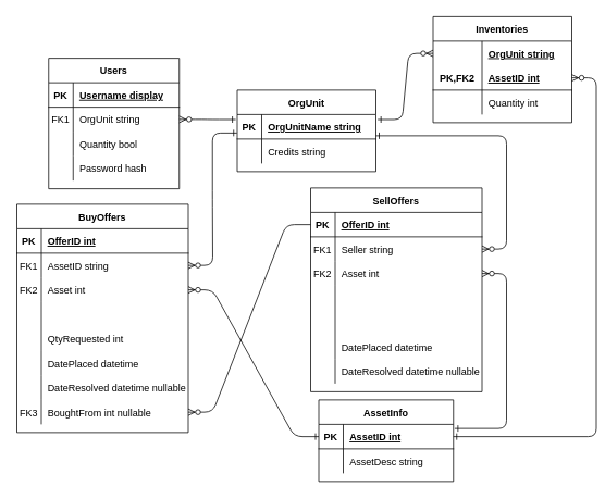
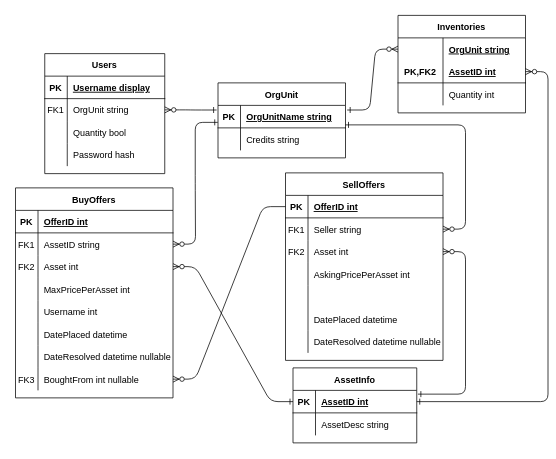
  <mxCell id="0" />
  <mxCell id="1" parent="0" />
  <mxCell id="2" value="OrgUnit" style="shape=table;startSize=30;container=1;collapsible=1;childLayout=tableLayout;fixedRows=1;rowLines=0;fontStyle=1;align=center;resizeLast=1;" parent="1" vertex="1"><mxGeometry x="290" y="110" width="170" height="100" as="geometry" /></mxCell>
  <mxCell id="3" value="" style="shape=partialRectangle;collapsible=0;dropTarget=0;pointerEvents=0;fillColor=none;points=[[0,0.5],[1,0.5]];portConstraint=eastwest;top=0;left=0;right=0;bottom=1;" parent="2" vertex="1"><mxGeometry y="30" width="170" height="30" as="geometry" /></mxCell>
  <mxCell id="4" value="PK" style="shape=partialRectangle;overflow=hidden;connectable=0;fillColor=none;top=0;left=0;bottom=0;right=0;fontStyle=1;" parent="3" vertex="1"><mxGeometry width="30" height="30" as="geometry" /></mxCell>
  <mxCell id="5" value="OrgUnitName string" style="shape=partialRectangle;overflow=hidden;connectable=0;fillColor=none;top=0;left=0;bottom=0;right=0;align=left;spacingLeft=6;fontStyle=5;" parent="3" vertex="1"><mxGeometry x="30" width="140" height="30" as="geometry" /></mxCell>
  <mxCell id="6" value="" style="shape=partialRectangle;collapsible=0;dropTarget=0;pointerEvents=0;fillColor=none;points=[[0,0.5],[1,0.5]];portConstraint=eastwest;top=0;left=0;right=0;bottom=0;" parent="2" vertex="1"><mxGeometry y="60" width="170" height="30" as="geometry" /></mxCell>
  <mxCell id="7" value="" style="shape=partialRectangle;overflow=hidden;connectable=0;fillColor=none;top=0;left=0;bottom=0;right=0;" parent="6" vertex="1"><mxGeometry width="30" height="30" as="geometry" /></mxCell>
  <mxCell id="8" value="Credits string" style="shape=partialRectangle;overflow=hidden;connectable=0;fillColor=none;top=0;left=0;bottom=0;right=0;align=left;spacingLeft=6;" parent="6" vertex="1"><mxGeometry x="30" width="140" height="30" as="geometry" /></mxCell>
  <mxCell id="9" value="Users" style="shape=table;startSize=30;container=1;collapsible=1;childLayout=tableLayout;fixedRows=1;rowLines=0;fontStyle=1;align=center;resizeLast=1;" parent="1" vertex="1"><mxGeometry x="59" y="71" width="160" height="160" as="geometry" /></mxCell>
  <mxCell id="10" value="" style="shape=partialRectangle;collapsible=0;dropTarget=0;pointerEvents=0;fillColor=none;points=[[0,0.5],[1,0.5]];portConstraint=eastwest;top=0;left=0;right=0;bottom=1;" parent="9" vertex="1"><mxGeometry y="30" width="160" height="30" as="geometry" /></mxCell>
  <mxCell id="11" value="PK" style="shape=partialRectangle;overflow=hidden;connectable=0;fillColor=none;top=0;left=0;bottom=0;right=0;fontStyle=1;" parent="10" vertex="1"><mxGeometry width="30" height="30" as="geometry" /></mxCell>
  <mxCell id="12" value="Username display" style="shape=partialRectangle;overflow=hidden;connectable=0;fillColor=none;top=0;left=0;bottom=0;right=0;align=left;spacingLeft=6;fontStyle=5;" parent="10" vertex="1"><mxGeometry x="30" width="130" height="30" as="geometry" /></mxCell>
  <mxCell id="13" value="" style="shape=partialRectangle;collapsible=0;dropTarget=0;pointerEvents=0;fillColor=none;points=[[0,0.5],[1,0.5]];portConstraint=eastwest;top=0;left=0;right=0;bottom=0;" parent="9" vertex="1"><mxGeometry y="60" width="160" height="30" as="geometry" /></mxCell>
  <mxCell id="14" value="FK1" style="shape=partialRectangle;overflow=hidden;connectable=0;fillColor=none;top=0;left=0;bottom=0;right=0;" parent="13" vertex="1"><mxGeometry width="30" height="30" as="geometry" /></mxCell>
  <mxCell id="15" value="OrgUnit string " style="shape=partialRectangle;overflow=hidden;connectable=0;fillColor=none;top=0;left=0;bottom=0;right=0;align=left;spacingLeft=6;" parent="13" vertex="1"><mxGeometry x="30" width="130" height="30" as="geometry" /></mxCell>
  <mxCell id="16" style="shape=partialRectangle;collapsible=0;dropTarget=0;pointerEvents=0;fillColor=none;points=[[0,0.5],[1,0.5]];portConstraint=eastwest;top=0;left=0;right=0;bottom=0;" vertex="1" parent="9"><mxGeometry y="90" width="160" height="30" as="geometry" /></mxCell>
  <mxCell id="17" style="shape=partialRectangle;overflow=hidden;connectable=0;fillColor=none;top=0;left=0;bottom=0;right=0;" vertex="1" parent="16"><mxGeometry width="30" height="30" as="geometry" /></mxCell>
  <mxCell id="18" value="Quantity bool " style="shape=partialRectangle;overflow=hidden;connectable=0;fillColor=none;top=0;left=0;bottom=0;right=0;align=left;spacingLeft=6;" vertex="1" parent="16"><mxGeometry x="30" width="130" height="30" as="geometry" /></mxCell>
  <mxCell id="19" style="shape=partialRectangle;collapsible=0;dropTarget=0;pointerEvents=0;fillColor=none;points=[[0,0.5],[1,0.5]];portConstraint=eastwest;top=0;left=0;right=0;bottom=0;" vertex="1" parent="9"><mxGeometry y="120" width="160" height="30" as="geometry" /></mxCell>
  <mxCell id="20" value="&#10;&#10;&lt;span style=&quot;color: rgb(0, 0, 0); font-family: helvetica; font-size: 12px; font-style: normal; font-weight: 400; letter-spacing: normal; text-align: left; text-indent: 0px; text-transform: none; word-spacing: 0px; background-color: rgb(248, 249, 250); display: inline; float: none;&quot;&gt;password_hash string NOT NULL&lt;/span&gt;&#10;&#10;" style="shape=partialRectangle;overflow=hidden;connectable=0;fillColor=none;top=0;left=0;bottom=0;right=0;" vertex="1" parent="19"><mxGeometry width="30" height="30" as="geometry" /></mxCell>
  <mxCell id="21" value="Password hash" style="shape=partialRectangle;overflow=hidden;connectable=0;fillColor=none;top=0;left=0;bottom=0;right=0;align=left;spacingLeft=6;" vertex="1" parent="19"><mxGeometry x="30" width="130" height="30" as="geometry" /></mxCell>
  <mxCell id="22" value="" style="edgeStyle=entityRelationEdgeStyle;fontSize=12;html=1;endArrow=ERzeroToMany;exitX=-0.011;exitY=0.206;exitDx=0;exitDy=0;entryX=1;entryY=0.5;entryDx=0;entryDy=0;endFill=1;startArrow=ERone;startFill=0;exitPerimeter=0;" edge="1" parent="1" source="3" target="13"><mxGeometry width="100" height="100" relative="1" as="geometry"><mxPoint x="290" y="300" as="sourcePoint" /><mxPoint x="390" y="200" as="targetPoint" /></mxGeometry></mxCell>
  <mxCell id="23" value="AssetInfo" style="shape=table;startSize=30;container=1;collapsible=1;childLayout=tableLayout;fixedRows=1;rowLines=0;fontStyle=1;align=center;resizeLast=1;" vertex="1" parent="1"><mxGeometry x="390" y="490" width="165" height="100" as="geometry" /></mxCell>
  <mxCell id="24" value="" style="shape=partialRectangle;collapsible=0;dropTarget=0;pointerEvents=0;fillColor=none;top=0;left=0;bottom=1;right=0;points=[[0,0.5],[1,0.5]];portConstraint=eastwest;" vertex="1" parent="23"><mxGeometry y="30" width="165" height="30" as="geometry" /></mxCell>
  <mxCell id="25" value="PK" style="shape=partialRectangle;connectable=0;fillColor=none;top=0;left=0;bottom=0;right=0;fontStyle=1;overflow=hidden;" vertex="1" parent="24"><mxGeometry width="30" height="30" as="geometry" /></mxCell>
  <mxCell id="26" value="AssetID int" style="shape=partialRectangle;connectable=0;fillColor=none;top=0;left=0;bottom=0;right=0;align=left;spacingLeft=6;fontStyle=5;overflow=hidden;" vertex="1" parent="24"><mxGeometry x="30" width="135" height="30" as="geometry" /></mxCell>
  <mxCell id="27" value="" style="shape=partialRectangle;collapsible=0;dropTarget=0;pointerEvents=0;fillColor=none;top=0;left=0;bottom=0;right=0;points=[[0,0.5],[1,0.5]];portConstraint=eastwest;" vertex="1" parent="23"><mxGeometry y="60" width="165" height="30" as="geometry" /></mxCell>
  <mxCell id="28" value="" style="shape=partialRectangle;connectable=0;fillColor=none;top=0;left=0;bottom=0;right=0;editable=1;overflow=hidden;" vertex="1" parent="27"><mxGeometry width="30" height="30" as="geometry" /></mxCell>
  <mxCell id="29" value="AssetDesc string" style="shape=partialRectangle;connectable=0;fillColor=none;top=0;left=0;bottom=0;right=0;align=left;spacingLeft=6;overflow=hidden;" vertex="1" parent="27"><mxGeometry x="30" width="135" height="30" as="geometry" /></mxCell>
  <mxCell id="30" value="Inventories" style="shape=table;startSize=30;container=1;collapsible=1;childLayout=tableLayout;fixedRows=1;rowLines=0;fontStyle=1;align=center;resizeLast=1;" vertex="1" parent="1"><mxGeometry x="530" y="20" width="170" height="130" as="geometry" /></mxCell>
  <mxCell id="31" value="" style="shape=partialRectangle;collapsible=0;dropTarget=0;pointerEvents=0;fillColor=none;top=0;left=0;bottom=0;right=0;points=[[0,0.5],[1,0.5]];portConstraint=eastwest;" vertex="1" parent="30"><mxGeometry y="30" width="170" height="30" as="geometry" /></mxCell>
  <mxCell id="32" value="OrgUnit string" style="shape=partialRectangle;connectable=0;fillColor=none;top=0;left=0;bottom=0;right=0;align=left;spacingLeft=6;fontStyle=5;overflow=hidden;" vertex="1" parent="31"><mxGeometry x="60" width="110" height="30" as="geometry" /></mxCell>
  <mxCell id="33" value="" style="shape=partialRectangle;collapsible=0;dropTarget=0;pointerEvents=0;fillColor=none;top=0;left=0;bottom=1;right=0;points=[[0,0.5],[1,0.5]];portConstraint=eastwest;" vertex="1" parent="30"><mxGeometry y="60" width="170" height="30" as="geometry" /></mxCell>
  <mxCell id="34" value="PK,FK2" style="shape=partialRectangle;connectable=0;fillColor=none;top=0;left=0;bottom=0;right=0;fontStyle=1;overflow=hidden;" vertex="1" parent="33"><mxGeometry width="60" height="30" as="geometry" /></mxCell>
  <mxCell id="35" value="AssetID int" style="shape=partialRectangle;connectable=0;fillColor=none;top=0;left=0;bottom=0;right=0;align=left;spacingLeft=6;fontStyle=5;overflow=hidden;" vertex="1" parent="33"><mxGeometry x="60" width="110" height="30" as="geometry" /></mxCell>
  <mxCell id="36" value="" style="shape=partialRectangle;collapsible=0;dropTarget=0;pointerEvents=0;fillColor=none;top=0;left=0;bottom=0;right=0;points=[[0,0.5],[1,0.5]];portConstraint=eastwest;" vertex="1" parent="30"><mxGeometry y="90" width="170" height="30" as="geometry" /></mxCell>
  <mxCell id="37" value="" style="shape=partialRectangle;connectable=0;fillColor=none;top=0;left=0;bottom=0;right=0;editable=1;overflow=hidden;" vertex="1" parent="36"><mxGeometry width="60" height="30" as="geometry" /></mxCell>
  <mxCell id="38" value="Quantity int" style="shape=partialRectangle;connectable=0;fillColor=none;top=0;left=0;bottom=0;right=0;align=left;spacingLeft=6;overflow=hidden;" vertex="1" parent="36"><mxGeometry x="60" width="110" height="30" as="geometry" /></mxCell>
  <mxCell id="39" value="" style="edgeStyle=entityRelationEdgeStyle;fontSize=12;html=1;endArrow=ERzeroToMany;startArrow=ERone;exitX=1;exitY=0.5;exitDx=0;exitDy=0;startFill=0;" edge="1" parent="1" source="24" target="33"><mxGeometry width="100" height="100" relative="1" as="geometry"><mxPoint x="240" y="500" as="sourcePoint" /><mxPoint x="340" y="400" as="targetPoint" /></mxGeometry></mxCell>
  <mxCell id="40" value="" style="edgeStyle=entityRelationEdgeStyle;fontSize=12;html=1;endArrow=ERzeroToMany;startArrow=ERone;startFill=0;entryX=0;entryY=0.5;entryDx=0;entryDy=0;exitX=1.013;exitY=0.206;exitDx=0;exitDy=0;exitPerimeter=0;" edge="1" parent="1" source="3" target="31"><mxGeometry width="100" height="100" relative="1" as="geometry"><mxPoint x="550" y="160" as="sourcePoint" /><mxPoint x="700" y="260" as="targetPoint" /></mxGeometry></mxCell>
  <mxCell id="41" value="BuyOffers" style="shape=table;startSize=30;container=1;collapsible=1;childLayout=tableLayout;fixedRows=1;rowLines=0;fontStyle=1;align=center;resizeLast=1;" vertex="1" parent="1"><mxGeometry x="20" y="250" width="210" height="280" as="geometry" /></mxCell>
  <mxCell id="42" value="" style="shape=partialRectangle;collapsible=0;dropTarget=0;pointerEvents=0;fillColor=none;top=0;left=0;bottom=1;right=0;points=[[0,0.5],[1,0.5]];portConstraint=eastwest;" vertex="1" parent="41"><mxGeometry y="30" width="210" height="30" as="geometry" /></mxCell>
  <mxCell id="43" value="PK" style="shape=partialRectangle;connectable=0;fillColor=none;top=0;left=0;bottom=0;right=0;fontStyle=1;overflow=hidden;" vertex="1" parent="42"><mxGeometry width="30" height="30" as="geometry" /></mxCell>
  <mxCell id="44" value="OfferID int" style="shape=partialRectangle;connectable=0;fillColor=none;top=0;left=0;bottom=0;right=0;align=left;spacingLeft=6;fontStyle=5;overflow=hidden;" vertex="1" parent="42"><mxGeometry x="30" width="180" height="30" as="geometry" /></mxCell>
  <mxCell id="45" value="" style="shape=partialRectangle;collapsible=0;dropTarget=0;pointerEvents=0;fillColor=none;top=0;left=0;bottom=0;right=0;points=[[0,0.5],[1,0.5]];portConstraint=eastwest;" vertex="1" parent="41"><mxGeometry y="60" width="210" height="30" as="geometry" /></mxCell>
  <mxCell id="46" value="FK1" style="shape=partialRectangle;connectable=0;fillColor=none;top=0;left=0;bottom=0;right=0;editable=1;overflow=hidden;" vertex="1" parent="45"><mxGeometry width="30" height="30" as="geometry" /></mxCell>
  <mxCell id="47" value="AssetID string" style="shape=partialRectangle;connectable=0;fillColor=none;top=0;left=0;bottom=0;right=0;align=left;spacingLeft=6;overflow=hidden;" vertex="1" parent="45"><mxGeometry x="30" width="180" height="30" as="geometry" /></mxCell>
  <mxCell id="48" value="" style="shape=partialRectangle;collapsible=0;dropTarget=0;pointerEvents=0;fillColor=none;top=0;left=0;bottom=0;right=0;points=[[0,0.5],[1,0.5]];portConstraint=eastwest;" vertex="1" parent="41"><mxGeometry y="90" width="210" height="30" as="geometry" /></mxCell>
  <mxCell id="49" value="FK2" style="shape=partialRectangle;connectable=0;fillColor=none;top=0;left=0;bottom=0;right=0;editable=1;overflow=hidden;" vertex="1" parent="48"><mxGeometry width="30" height="30" as="geometry" /></mxCell>
  <mxCell id="50" value="Asset int" style="shape=partialRectangle;connectable=0;fillColor=none;top=0;left=0;bottom=0;right=0;align=left;spacingLeft=6;overflow=hidden;" vertex="1" parent="48"><mxGeometry x="30" width="180" height="30" as="geometry" /></mxCell>
  <mxCell id="51" value="" style="shape=partialRectangle;collapsible=0;dropTarget=0;pointerEvents=0;fillColor=none;top=0;left=0;bottom=0;right=0;points=[[0,0.5],[1,0.5]];portConstraint=eastwest;" vertex="1" parent="41"><mxGeometry y="120" width="210" height="30" as="geometry" /></mxCell>
  <mxCell id="52" value="" style="shape=partialRectangle;connectable=0;fillColor=none;top=0;left=0;bottom=0;right=0;editable=1;overflow=hidden;" vertex="1" parent="51"><mxGeometry width="30" height="30" as="geometry" /></mxCell>
+ <mxCell id="53" value="MaxPricePerAsset int" style="shape=partialRectangle;connectable=0;fillColor=none;top=0;left=0;bottom=0;right=0;align=left;spacingLeft=6;overflow=hidden;" vertex="1" parent="51"><mxGeometry x="30" width="180" height="30" as="geometry" /></mxCell>
  <mxCell id="54" style="shape=partialRectangle;collapsible=0;dropTarget=0;pointerEvents=0;fillColor=none;top=0;left=0;bottom=0;right=0;points=[[0,0.5],[1,0.5]];portConstraint=eastwest;" vertex="1" parent="41"><mxGeometry y="150" width="210" height="30" as="geometry" /></mxCell>
  <mxCell id="55" style="shape=partialRectangle;connectable=0;fillColor=none;top=0;left=0;bottom=0;right=0;editable=1;overflow=hidden;" vertex="1" parent="54"><mxGeometry width="30" height="30" as="geometry" /></mxCell>
- <mxCell id="56" value="QtyRequested int" style="shape=partialRectangle;connectable=0;fillColor=none;top=0;left=0;bottom=0;right=0;align=left;spacingLeft=6;overflow=hidden;" vertex="1" parent="54"><mxGeometry x="30" width="180" height="30" as="geometry" /></mxCell>
+ <mxCell id="56" value="Username int" style="shape=partialRectangle;connectable=0;fillColor=none;top=0;left=0;bottom=0;right=0;align=left;spacingLeft=6;overflow=hidden;" vertex="1" parent="54"><mxGeometry x="30" width="180" height="30" as="geometry" /></mxCell>
  <mxCell id="57" style="shape=partialRectangle;collapsible=0;dropTarget=0;pointerEvents=0;fillColor=none;top=0;left=0;bottom=0;right=0;points=[[0,0.5],[1,0.5]];portConstraint=eastwest;" vertex="1" parent="41"><mxGeometry y="180" width="210" height="30" as="geometry" /></mxCell>
  <mxCell id="58" style="shape=partialRectangle;connectable=0;fillColor=none;top=0;left=0;bottom=0;right=0;editable=1;overflow=hidden;" vertex="1" parent="57"><mxGeometry width="30" height="30" as="geometry" /></mxCell>
  <mxCell id="59" value="DatePlaced datetime" style="shape=partialRectangle;connectable=0;fillColor=none;top=0;left=0;bottom=0;right=0;align=left;spacingLeft=6;overflow=hidden;" vertex="1" parent="57"><mxGeometry x="30" width="180" height="30" as="geometry" /></mxCell>
  <mxCell id="60" style="shape=partialRectangle;collapsible=0;dropTarget=0;pointerEvents=0;fillColor=none;top=0;left=0;bottom=0;right=0;points=[[0,0.5],[1,0.5]];portConstraint=eastwest;" vertex="1" parent="41"><mxGeometry y="210" width="210" height="30" as="geometry" /></mxCell>
  <mxCell id="61" style="shape=partialRectangle;connectable=0;fillColor=none;top=0;left=0;bottom=0;right=0;editable=1;overflow=hidden;" vertex="1" parent="60"><mxGeometry width="30" height="30" as="geometry" /></mxCell>
  <mxCell id="62" value="DateResolved datetime nullable" style="shape=partialRectangle;connectable=0;fillColor=none;top=0;left=0;bottom=0;right=0;align=left;spacingLeft=6;overflow=hidden;" vertex="1" parent="60"><mxGeometry x="30" width="180" height="30" as="geometry" /></mxCell>
  <mxCell id="63" style="shape=partialRectangle;collapsible=0;dropTarget=0;pointerEvents=0;fillColor=none;top=0;left=0;bottom=0;right=0;points=[[0,0.5],[1,0.5]];portConstraint=eastwest;" vertex="1" parent="41"><mxGeometry y="240" width="210" height="30" as="geometry" /></mxCell>
  <mxCell id="64" value="FK3" style="shape=partialRectangle;connectable=0;fillColor=none;top=0;left=0;bottom=0;right=0;editable=1;overflow=hidden;" vertex="1" parent="63"><mxGeometry width="30" height="30" as="geometry" /></mxCell>
  <mxCell id="65" value="BoughtFrom int nullable" style="shape=partialRectangle;connectable=0;fillColor=none;top=0;left=0;bottom=0;right=0;align=left;spacingLeft=6;overflow=hidden;" vertex="1" parent="63"><mxGeometry x="30" width="180" height="30" as="geometry" /></mxCell>
  <mxCell id="66" value="" style="edgeStyle=entityRelationEdgeStyle;fontSize=12;html=1;endArrow=ERzeroToMany;endFill=1;startArrow=ERone;startFill=0;exitX=-0.002;exitY=0.755;exitDx=0;exitDy=0;exitPerimeter=0;" edge="1" parent="1" source="3" target="45"><mxGeometry width="100" height="100" relative="1" as="geometry"><mxPoint x="340" y="260" as="sourcePoint" /><mxPoint x="280" y="260" as="targetPoint" /></mxGeometry></mxCell>
  <mxCell id="67" value="" style="edgeStyle=entityRelationEdgeStyle;fontSize=12;html=1;endArrow=ERzeroToMany;endFill=1;startArrow=ERone;startFill=0;exitX=0;exitY=0.5;exitDx=0;exitDy=0;entryX=1;entryY=0.5;entryDx=0;entryDy=0;" edge="1" parent="1" source="24" target="48"><mxGeometry width="100" height="100" relative="1" as="geometry"><mxPoint x="359.66" y="380" as="sourcePoint" /><mxPoint x="330" y="542.35" as="targetPoint" /></mxGeometry></mxCell>
  <mxCell id="68" value="" style="edgeStyle=entityRelationEdgeStyle;fontSize=12;html=1;endArrow=ERzeroToMany;startArrow=ERone;exitX=1.009;exitY=0.167;exitDx=0;exitDy=0;startFill=0;exitPerimeter=0;" edge="1" parent="1" source="24" target="78"><mxGeometry width="100" height="100" relative="1" as="geometry"><mxPoint x="705" y="495" as="sourcePoint" /><mxPoint x="710" y="355" as="targetPoint" /></mxGeometry></mxCell>
  <mxCell id="69" value="" style="edgeStyle=entityRelationEdgeStyle;fontSize=12;html=1;endArrow=ERzeroToMany;endFill=1;startArrow=ERone;startFill=0;" edge="1" parent="1" target="75"><mxGeometry width="100" height="100" relative="1" as="geometry"><mxPoint x="460" y="166" as="sourcePoint" /><mxPoint x="530" y="325" as="targetPoint" /></mxGeometry></mxCell>
  <mxCell id="70" value="" style="edgeStyle=entityRelationEdgeStyle;fontSize=12;html=1;endArrow=ERzeroToMany;endFill=1;fontColor=none;exitX=0;exitY=0.5;exitDx=0;exitDy=0;" edge="1" parent="1" source="72" target="63"><mxGeometry width="100" height="100" relative="1" as="geometry"><mxPoint x="530" y="295" as="sourcePoint" /><mxPoint x="490" y="360" as="targetPoint" /></mxGeometry></mxCell>
  <mxCell id="71" value="SellOffers" style="shape=table;startSize=30;container=1;collapsible=1;childLayout=tableLayout;fixedRows=1;rowLines=0;fontStyle=1;align=center;resizeLast=1;" vertex="1" parent="1"><mxGeometry x="380" y="230" width="210" height="250" as="geometry" /></mxCell>
  <mxCell id="72" value="" style="shape=partialRectangle;collapsible=0;dropTarget=0;pointerEvents=0;fillColor=none;top=0;left=0;bottom=1;right=0;points=[[0,0.5],[1,0.5]];portConstraint=eastwest;" vertex="1" parent="71"><mxGeometry y="30" width="210" height="30" as="geometry" /></mxCell>
  <mxCell id="73" value="PK" style="shape=partialRectangle;connectable=0;fillColor=none;top=0;left=0;bottom=0;right=0;fontStyle=1;overflow=hidden;" vertex="1" parent="72"><mxGeometry width="30" height="30" as="geometry" /></mxCell>
  <mxCell id="74" value="OfferID int" style="shape=partialRectangle;connectable=0;fillColor=none;top=0;left=0;bottom=0;right=0;align=left;spacingLeft=6;fontStyle=5;overflow=hidden;" vertex="1" parent="72"><mxGeometry x="30" width="180" height="30" as="geometry" /></mxCell>
  <mxCell id="75" value="" style="shape=partialRectangle;collapsible=0;dropTarget=0;pointerEvents=0;fillColor=none;top=0;left=0;bottom=0;right=0;points=[[0,0.5],[1,0.5]];portConstraint=eastwest;" vertex="1" parent="71"><mxGeometry y="60" width="210" height="30" as="geometry" /></mxCell>
  <mxCell id="76" value="FK1" style="shape=partialRectangle;connectable=0;fillColor=none;top=0;left=0;bottom=0;right=0;editable=1;overflow=hidden;" vertex="1" parent="75"><mxGeometry width="30" height="30" as="geometry" /></mxCell>
  <mxCell id="77" value="Seller string" style="shape=partialRectangle;connectable=0;fillColor=none;top=0;left=0;bottom=0;right=0;align=left;spacingLeft=6;overflow=hidden;" vertex="1" parent="75"><mxGeometry x="30" width="180" height="30" as="geometry" /></mxCell>
  <mxCell id="78" value="" style="shape=partialRectangle;collapsible=0;dropTarget=0;pointerEvents=0;fillColor=none;top=0;left=0;bottom=0;right=0;points=[[0,0.5],[1,0.5]];portConstraint=eastwest;" vertex="1" parent="71"><mxGeometry y="90" width="210" height="30" as="geometry" /></mxCell>
  <mxCell id="79" value="FK2" style="shape=partialRectangle;connectable=0;fillColor=none;top=0;left=0;bottom=0;right=0;editable=1;overflow=hidden;" vertex="1" parent="78"><mxGeometry width="30" height="30" as="geometry" /></mxCell>
  <mxCell id="80" value="Asset int" style="shape=partialRectangle;connectable=0;fillColor=none;top=0;left=0;bottom=0;right=0;align=left;spacingLeft=6;overflow=hidden;" vertex="1" parent="78"><mxGeometry x="30" width="180" height="30" as="geometry" /></mxCell>
  <mxCell id="81" value="" style="shape=partialRectangle;collapsible=0;dropTarget=0;pointerEvents=0;fillColor=none;top=0;left=0;bottom=0;right=0;points=[[0,0.5],[1,0.5]];portConstraint=eastwest;" vertex="1" parent="71"><mxGeometry y="120" width="210" height="30" as="geometry" /></mxCell>
  <mxCell id="82" value="" style="shape=partialRectangle;connectable=0;fillColor=none;top=0;left=0;bottom=0;right=0;editable=1;overflow=hidden;" vertex="1" parent="81"><mxGeometry width="30" height="30" as="geometry" /></mxCell>
+ <mxCell id="83" value="AskingPricePerAsset int" style="shape=partialRectangle;connectable=0;fillColor=none;top=0;left=0;bottom=0;right=0;align=left;spacingLeft=6;overflow=hidden;" vertex="1" parent="81"><mxGeometry x="30" width="180" height="30" as="geometry" /></mxCell>
  <mxCell id="84" style="shape=partialRectangle;collapsible=0;dropTarget=0;pointerEvents=0;fillColor=none;top=0;left=0;bottom=0;right=0;points=[[0,0.5],[1,0.5]];portConstraint=eastwest;" vertex="1" parent="71"><mxGeometry y="150" width="210" height="30" as="geometry" /></mxCell>
  <mxCell id="85" style="shape=partialRectangle;connectable=0;fillColor=none;top=0;left=0;bottom=0;right=0;editable=1;overflow=hidden;" vertex="1" parent="84"><mxGeometry width="30" height="30" as="geometry" /></mxCell>
  <mxCell id="86" style="shape=partialRectangle;collapsible=0;dropTarget=0;pointerEvents=0;fillColor=none;top=0;left=0;bottom=0;right=0;points=[[0,0.5],[1,0.5]];portConstraint=eastwest;" vertex="1" parent="71"><mxGeometry y="180" width="210" height="30" as="geometry" /></mxCell>
  <mxCell id="87" style="shape=partialRectangle;connectable=0;fillColor=none;top=0;left=0;bottom=0;right=0;editable=1;overflow=hidden;" vertex="1" parent="86"><mxGeometry width="30" height="30" as="geometry" /></mxCell>
  <mxCell id="88" value="DatePlaced datetime" style="shape=partialRectangle;connectable=0;fillColor=none;top=0;left=0;bottom=0;right=0;align=left;spacingLeft=6;overflow=hidden;" vertex="1" parent="86"><mxGeometry x="30" width="180" height="30" as="geometry" /></mxCell>
  <mxCell id="89" style="shape=partialRectangle;collapsible=0;dropTarget=0;pointerEvents=0;fillColor=none;top=0;left=0;bottom=0;right=0;points=[[0,0.5],[1,0.5]];portConstraint=eastwest;" vertex="1" parent="71"><mxGeometry y="210" width="210" height="30" as="geometry" /></mxCell>
  <mxCell id="90" style="shape=partialRectangle;connectable=0;fillColor=none;top=0;left=0;bottom=0;right=0;editable=1;overflow=hidden;" vertex="1" parent="89"><mxGeometry width="30" height="30" as="geometry" /></mxCell>
  <mxCell id="91" value="DateResolved datetime nullable" style="shape=partialRectangle;connectable=0;fillColor=none;top=0;left=0;bottom=0;right=0;align=left;spacingLeft=6;overflow=hidden;" vertex="1" parent="89"><mxGeometry x="30" width="180" height="30" as="geometry" /></mxCell>
